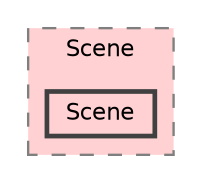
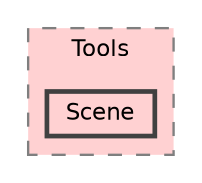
  digraph {
    compound=true
    n1 [color=grey25 fillcolor="#ffd1d2" fontname=Helvetica fontsize=10 height=0.2 label=Scene shape=box style="filled,bold" width=0.4]
    subgraph cluster_1 {
      bgcolor="#ffd1d2"
      fontname=Helvetica
      fontsize=10
-     label=Scene
+     label=Tools
      pencolor=grey50
      style="filled,dashed"
      n1
    }
  }
